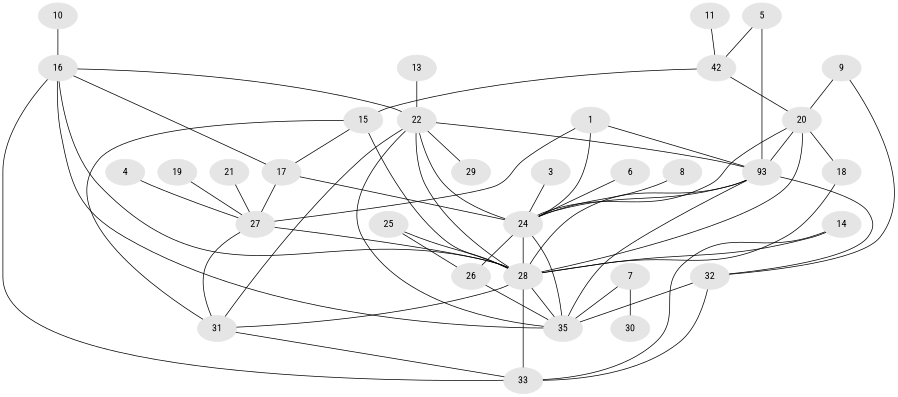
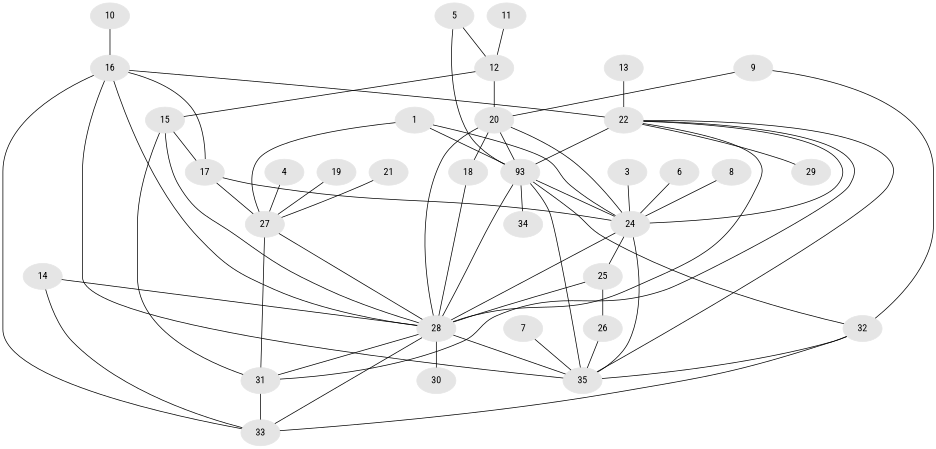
  graph {
    fontname="Roboto Condensed"
    node [color=gray90 fontname="Roboto Condensed" style=filled]
    edge [fontname="Roboto Condensed" weight=1.0]
    n1 [label=93]
    1
    24
    27
    35
    32
    28
+   34
    26
    31
    3
    4
    5
-   12 [label=42]
+   12
    20
    15
    6
    7
    8
    9
    18
    33
    10
    16
    22
    17
    11
    13
    29
    14
    30
    19
    21
    25
    n1 -- 24
    n1 -- 35
    n1 -- 32
    n1 -- 28
+   n1 -- 34
    1 -- n1
    1 -- 24
    1 -- 27
    24 -- 35
    24 -- 28 [weight=3.0]
-   24 -- 26
+   24 -- 25
    27 -- 28
    27 -- 31
    32 -- 35 [weight=2.0]
    32 -- 33
    28 -- 35
    28 -- 31
    28 -- 33
-   7 -- 30
+   28 -- 30
    26 -- 35
    31 -- 33
    3 -- 24
    4 -- 27
    5 -- n1
    5 -- 12
    12 -- 20
    12 -- 15
    20 -- n1
    20 -- 24
    20 -- 28 [weight=2.0]
    20 -- 18 [weight=2.0]
    15 -- 28
    15 -- 31
    15 -- 17
    6 -- 24
    7 -- 35
    8 -- 24
    9 -- 32
    9 -- 20
    18 -- 28
    10 -- 16
    16 -- 35 [weight=2.0]
    16 -- 28
    16 -- 33
    16 -- 22 [weight=2.0]
    16 -- 17
    22 -- n1 [weight=3.0]
    22 -- 24
    22 -- 35
    22 -- 28
    22 -- 31
    22 -- 29
    17 -- 24 [weight=2.0]
    17 -- 27 [weight=2.0]
    11 -- 12
    13 -- 22
    14 -- 28
    14 -- 33
    19 -- 27
    21 -- 27
    25 -- 28
    25 -- 26
  }
